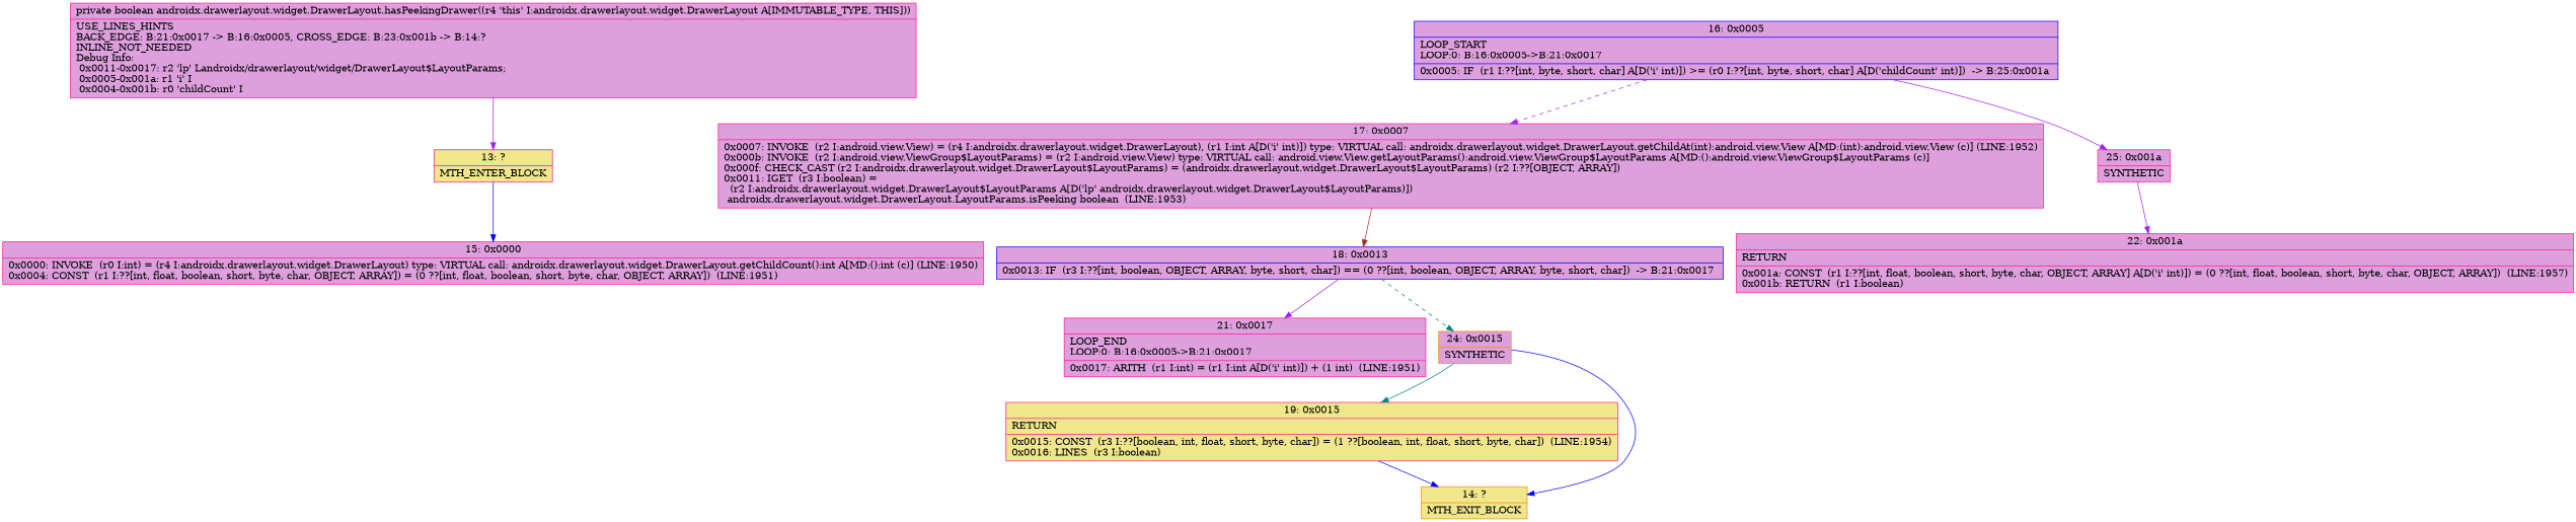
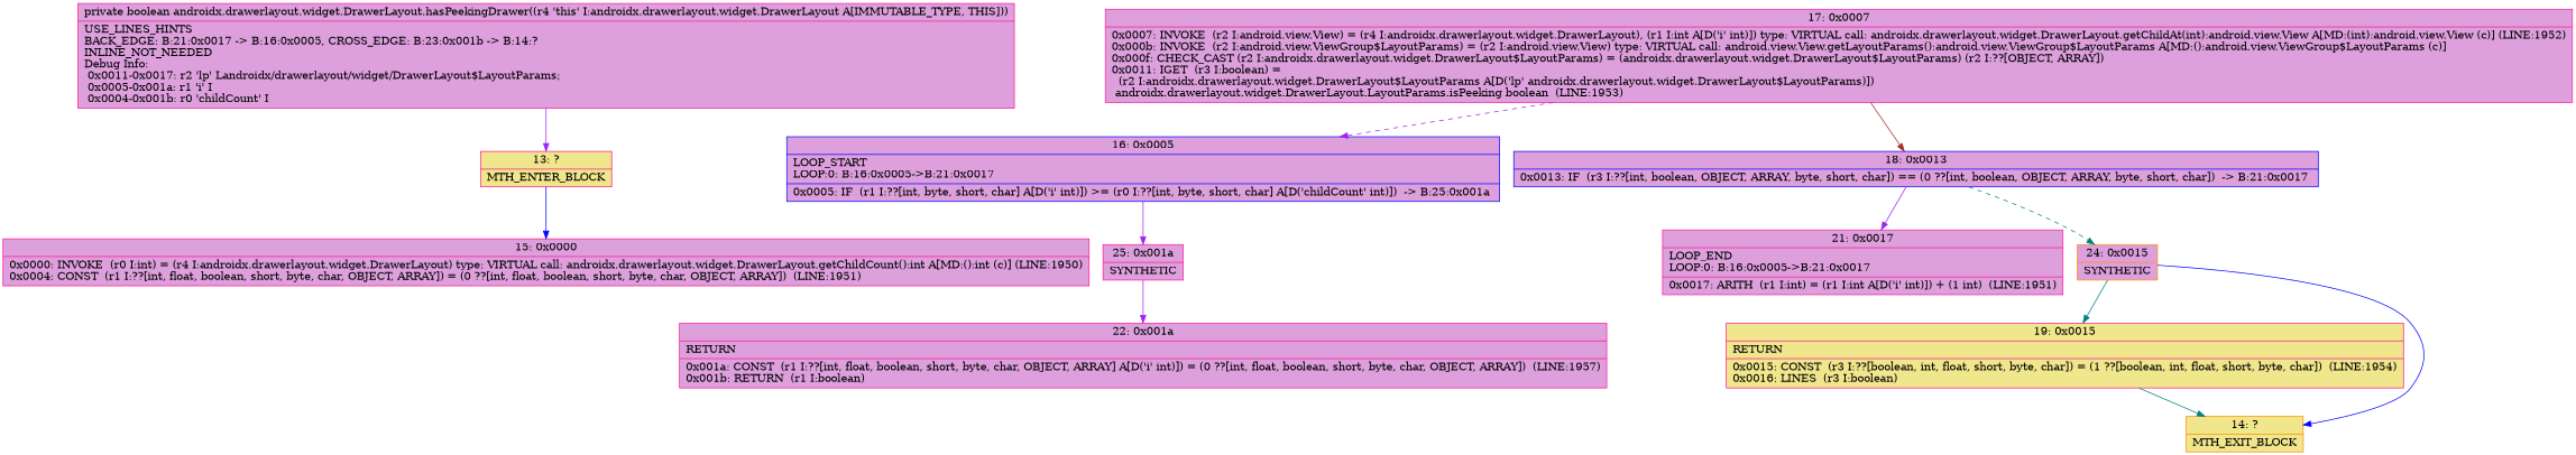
  digraph {
    node [color=deeppink fillcolor=plum shape=record style=filled]
    edge [color=purple]
    n1 [fillcolor=khaki label="{13\:\ ?|MTH_ENTER_BLOCK\l}"]
    n2 [label="{15\:\ 0x0000|0x0000: INVOKE  (r0 I:int) = (r4 I:androidx.drawerlayout.widget.DrawerLayout) type: VIRTUAL call: androidx.drawerlayout.widget.DrawerLayout.getChildCount():int A[MD:():int (c)] (LINE:1950)\l0x0004: CONST  (r1 I:??[int, float, boolean, short, byte, char, OBJECT, ARRAY]) = (0 ??[int, float, boolean, short, byte, char, OBJECT, ARRAY])  (LINE:1951)\l}"]
    n3 [color=blue label="{16\:\ 0x0005|LOOP_START\lLOOP:0: B:16:0x0005\-\>B:21:0x0017\l|0x0005: IF  (r1 I:??[int, byte, short, char] A[D('i' int)]) \>= (r0 I:??[int, byte, short, char] A[D('childCount' int)])  \-\> B:25:0x001a \l}"]
    n4 [label="{17\:\ 0x0007|0x0007: INVOKE  (r2 I:android.view.View) = (r4 I:androidx.drawerlayout.widget.DrawerLayout), (r1 I:int A[D('i' int)]) type: VIRTUAL call: androidx.drawerlayout.widget.DrawerLayout.getChildAt(int):android.view.View A[MD:(int):android.view.View (c)] (LINE:1952)\l0x000b: INVOKE  (r2 I:android.view.ViewGroup$LayoutParams) = (r2 I:android.view.View) type: VIRTUAL call: android.view.View.getLayoutParams():android.view.ViewGroup$LayoutParams A[MD:():android.view.ViewGroup$LayoutParams (c)]\l0x000f: CHECK_CAST (r2 I:androidx.drawerlayout.widget.DrawerLayout$LayoutParams) = (androidx.drawerlayout.widget.DrawerLayout$LayoutParams) (r2 I:??[OBJECT, ARRAY]) \l0x0011: IGET  (r3 I:boolean) = \l  (r2 I:androidx.drawerlayout.widget.DrawerLayout$LayoutParams A[D('lp' androidx.drawerlayout.widget.DrawerLayout$LayoutParams)])\l androidx.drawerlayout.widget.DrawerLayout.LayoutParams.isPeeking boolean  (LINE:1953)\l}"]
    n5 [label="{25\:\ 0x001a|SYNTHETIC\l}"]
    n6 [color=blue label="{18\:\ 0x0013|0x0013: IF  (r3 I:??[int, boolean, OBJECT, ARRAY, byte, short, char]) == (0 ??[int, boolean, OBJECT, ARRAY, byte, short, char])  \-\> B:21:0x0017 \l}"]
    n7 [label="{22\:\ 0x001a|RETURN\l|0x001a: CONST  (r1 I:??[int, float, boolean, short, byte, char, OBJECT, ARRAY] A[D('i' int)]) = (0 ??[int, float, boolean, short, byte, char, OBJECT, ARRAY])  (LINE:1957)\l0x001b: RETURN  (r1 I:boolean) \l}"]
    n8 [label="{21\:\ 0x0017|LOOP_END\lLOOP:0: B:16:0x0005\-\>B:21:0x0017\l|0x0017: ARITH  (r1 I:int) = (r1 I:int A[D('i' int)]) + (1 int)  (LINE:1951)\l}"]
    n9 [color=darkorange label="{24\:\ 0x0015|SYNTHETIC\l}"]
    n10 [fillcolor=khaki label="{19\:\ 0x0015|RETURN\l|0x0015: CONST  (r3 I:??[boolean, int, float, short, byte, char]) = (1 ??[boolean, int, float, short, byte, char])  (LINE:1954)\l0x0016: LINES  (r3 I:boolean) \l}"]
    n11 [color=darkorange fillcolor=khaki label="{14\:\ ?|MTH_EXIT_BLOCK\l}"]
    n12 [label="{private boolean androidx.drawerlayout.widget.DrawerLayout.hasPeekingDrawer((r4 'this' I:androidx.drawerlayout.widget.DrawerLayout A[IMMUTABLE_TYPE, THIS]))  | USE_LINES_HINTS\lBACK_EDGE: B:21:0x0017 \-\> B:16:0x0005, CROSS_EDGE: B:23:0x001b \-\> B:14:?\lINLINE_NOT_NEEDED\lDebug Info:\l  0x0011\-0x0017: r2 'lp' Landroidx\/drawerlayout\/widget\/DrawerLayout$LayoutParams;\l  0x0005\-0x001a: r1 'i' I\l  0x0004\-0x001b: r0 'childCount' I\l}"]
    n1 -> n2 [color=blue]
-   n3 -> n4 [style=dashed]
+   n4 -> n3 [style=dashed]
    n3 -> n5
    n4 -> n6 [color=brown]
    n5 -> n7
    n6 -> n8
    n6 -> n9 [color=teal style=dashed]
    n9 -> n10 [color=teal]
    n9 -> n11 [color=blue]
-   n10 -> n11 [color=blue]
+   n10 -> n11 [color=teal]
    n12 -> n1
  }
